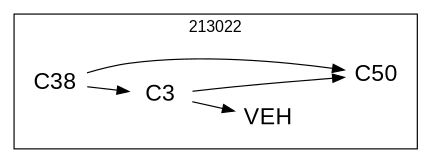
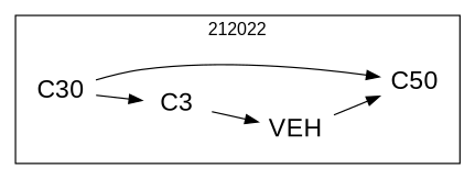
  strict digraph {
    fontname="Liberation Sans"
    rankdir=LR
    node [fontname="Liberation Sans" fontsize=20 shape=plaintext]
    edge [fontname="Liberation Sans"]
    n1 [label=VEH]
    n2 [label=C3]
    n3 [label=C50]
-   n4 [label=C38]
+   n4 [label=C30]
    subgraph cluster_1 {
-     label=213022
+     label=212022
      labeldoc=t
      n1
      n2
      n3
      n4
    }
    n2 -> n1
-   n2 -> n3
+   n1 -> n3
    n4 -> n2
    n4 -> n3
  }
